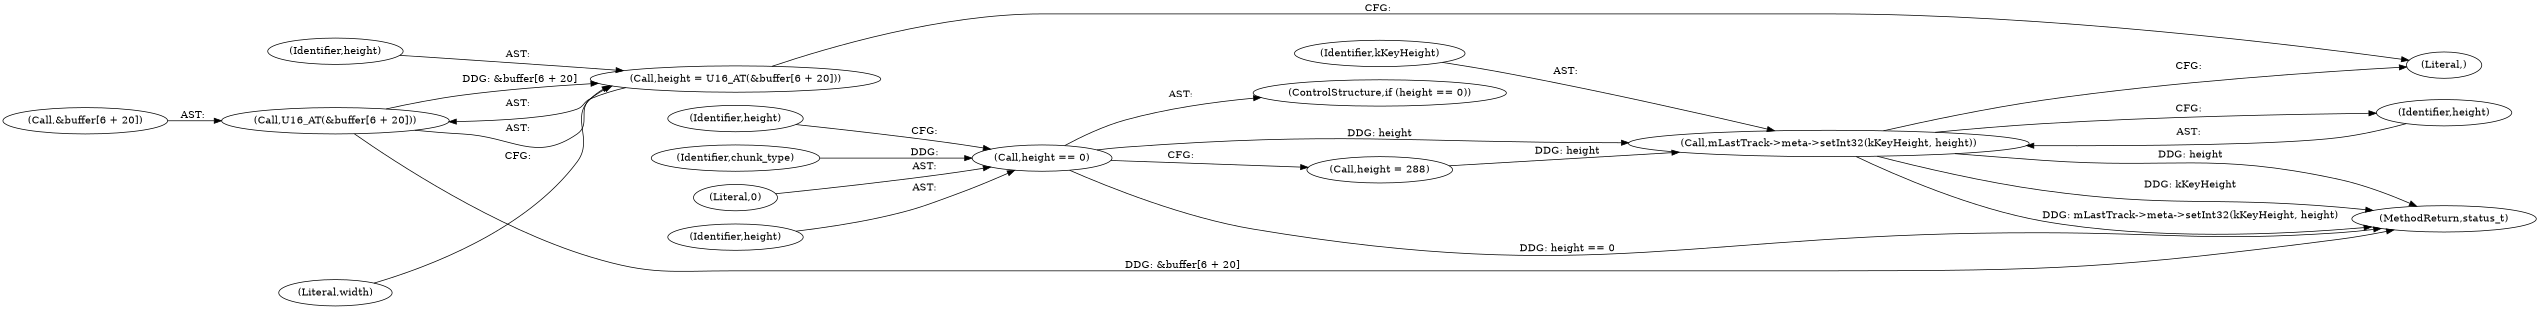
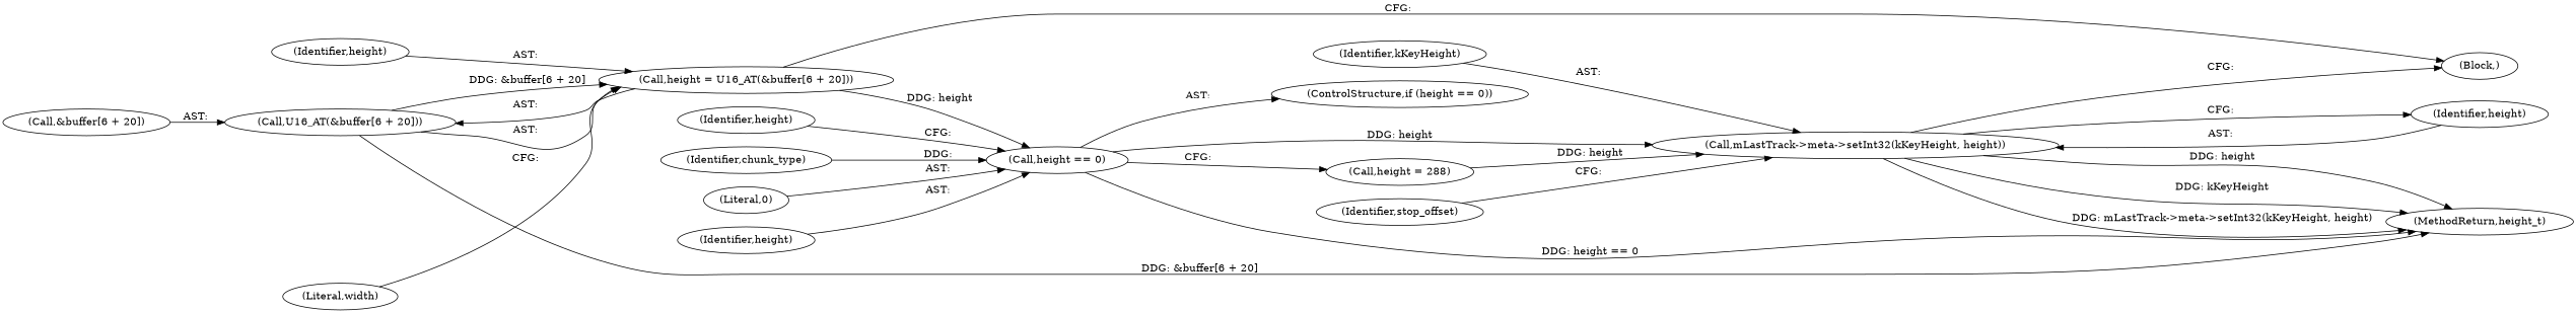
  digraph {
    rankdir=LR
    n1 [label="(Call,U16_AT(&buffer[6 + 20]))"]
    n2 [label="(Call,height = U16_AT(&buffer[6 + 20]))"]
-   n3 [label="(MethodReturn,status_t)"]
+   n3 [label="(MethodReturn,height_t)"]
    n4 [label="(Call,height == 0)"]
-   n5 [label="(Literal,)"]
+   n5 [label="(Block,)"]
    n6 [label="(Call,&buffer[6 + 20])"]
    n7 [label="(Call,mLastTrack->meta->setInt32(kKeyHeight, height))"]
    n8 [label="(ControlStructure,if (height == 0))"]
    n9 [label="(Call,height = 288)"]
    n10 [label="(Identifier,height)"]
    n11 [label="(Literal,0)"]
    n12 [label="(Identifier,height)"]
    n13 [label="(Identifier,height)"]
+   n14 [label="(Identifier,stop_offset)"]
    n15 [label="(Literal,width)"]
    n16 [label="(Identifier,chunk_type)"]
    n17 [label="(Identifier,kKeyHeight)"]
    n18 [label="(Identifier,height)"]
    n1 -> n2 [label="AST: "]
    n1 -> n2 [label="DDG: &buffer[6 + 20]"]
    n1 -> n3 [label="DDG: &buffer[6 + 20]"]
    n2 -> n1 [label="AST: "]
+   n2 -> n4 [label="DDG: height"]
    n2 -> n5 [label="CFG: "]
    n4 -> n3 [label="DDG: height == 0"]
    n4 -> n7 [label="DDG: height"]
    n4 -> n8 [label="AST: "]
    n4 -> n9 [label="CFG: "]
    n6 -> n1 [label="AST: "]
    n7 -> n3 [label="DDG: kKeyHeight"]
    n7 -> n3 [label="DDG: mLastTrack->meta->setInt32(kKeyHeight, height)"]
    n7 -> n3 [label="DDG: height"]
    n7 -> n5 [label="CFG: "]
    n7 -> n10 [label="CFG: "]
    n9 -> n7 [label="DDG: height"]
    n10 -> n7 [label="AST: "]
    n11 -> n4 [label="AST: "]
    n12 -> n4 [label="AST: "]
    n13 -> n4 [label="CFG: "]
+   n14 -> n7 [label="CFG: "]
    n15 -> n2 [label="CFG: "]
    n16 -> n4 [label="DDG: "]
    n17 -> n7 [label="AST: "]
    n18 -> n2 [label="AST: "]
  }
